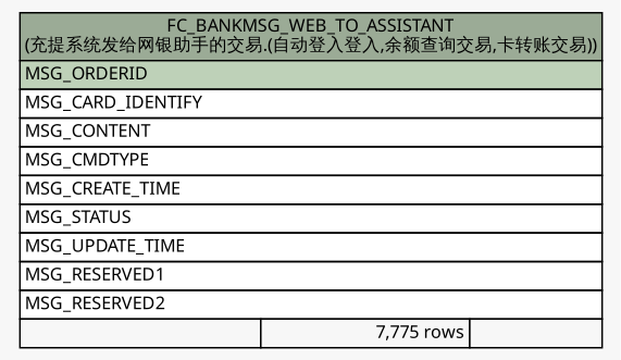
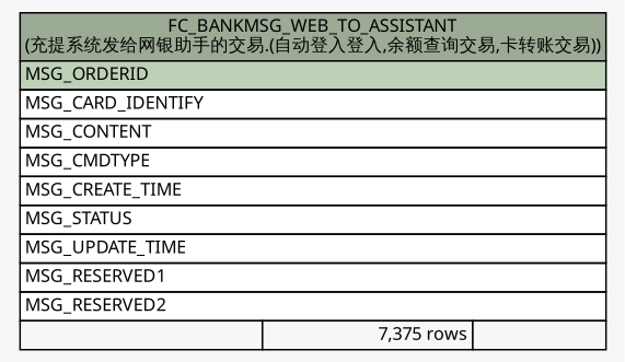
  digraph {
    bgcolor="#f7f7f7"
    fontname="Microsoft YaHei"
    fontsize=11
    nodesep=0.18
    rankdir=RL
    ranksep=0.46
-   n1 [fontname="Microsoft YaHei" fontsize=11 label=<     <TABLE BORDER="0" CELLBORDER="1" CELLSPACING="0" BGCOLOR="#ffffff">       <TR><TD COLSPAN="3" BGCOLOR="#9bab96" ALIGN="CENTER">FC_BANKMSG_WEB_TO_ASSISTANT<br/>(充提系统发给网银助手的交易.(自动登入登入,余额查询交易,卡转账交易))</TD></TR>       <TR><TD PORT="MSG_ORDERID" COLSPAN="3" BGCOLOR="#bed1b8" ALIGN="LEFT">MSG_ORDERID</TD></TR>       <TR><TD PORT="MSG_CARD_IDENTIFY" COLSPAN="3" ALIGN="LEFT">MSG_CARD_IDENTIFY</TD></TR>       <TR><TD PORT="MSG_CONTENT" COLSPAN="3" ALIGN="LEFT">MSG_CONTENT</TD></TR>       <TR><TD PORT="MSG_CMDTYPE" COLSPAN="3" ALIGN="LEFT">MSG_CMDTYPE</TD></TR>       <TR><TD PORT="MSG_CREATE_TIME" COLSPAN="3" ALIGN="LEFT">MSG_CREATE_TIME</TD></TR>       <TR><TD PORT="MSG_STATUS" COLSPAN="3" ALIGN="LEFT">MSG_STATUS</TD></TR>       <TR><TD PORT="MSG_UPDATE_TIME" COLSPAN="3" ALIGN="LEFT">MSG_UPDATE_TIME</TD></TR>       <TR><TD PORT="MSG_RESERVED1" COLSPAN="3" ALIGN="LEFT">MSG_RESERVED1</TD></TR>       <TR><TD PORT="MSG_RESERVED2" COLSPAN="3" ALIGN="LEFT">MSG_RESERVED2</TD></TR>       <TR><TD ALIGN="LEFT" BGCOLOR="#f7f7f7">  </TD><TD ALIGN="RIGHT" BGCOLOR="#f7f7f7">7,775 rows</TD><TD ALIGN="RIGHT" BGCOLOR="#f7f7f7">  </TD></TR>     </TABLE>> shape=plaintext]
+   n1 [fontname="Microsoft YaHei" fontsize=11 label=<     <TABLE BORDER="0" CELLBORDER="1" CELLSPACING="0" BGCOLOR="#ffffff">       <TR><TD COLSPAN="3" BGCOLOR="#9bab96" ALIGN="CENTER">FC_BANKMSG_WEB_TO_ASSISTANT<br/>(充提系统发给网银助手的交易.(自动登入登入,余额查询交易,卡转账交易))</TD></TR>       <TR><TD PORT="MSG_ORDERID" COLSPAN="3" BGCOLOR="#bed1b8" ALIGN="LEFT">MSG_ORDERID</TD></TR>       <TR><TD PORT="MSG_CARD_IDENTIFY" COLSPAN="3" ALIGN="LEFT">MSG_CARD_IDENTIFY</TD></TR>       <TR><TD PORT="MSG_CONTENT" COLSPAN="3" ALIGN="LEFT">MSG_CONTENT</TD></TR>       <TR><TD PORT="MSG_CMDTYPE" COLSPAN="3" ALIGN="LEFT">MSG_CMDTYPE</TD></TR>       <TR><TD PORT="MSG_CREATE_TIME" COLSPAN="3" ALIGN="LEFT">MSG_CREATE_TIME</TD></TR>       <TR><TD PORT="MSG_STATUS" COLSPAN="3" ALIGN="LEFT">MSG_STATUS</TD></TR>       <TR><TD PORT="MSG_UPDATE_TIME" COLSPAN="3" ALIGN="LEFT">MSG_UPDATE_TIME</TD></TR>       <TR><TD PORT="MSG_RESERVED1" COLSPAN="3" ALIGN="LEFT">MSG_RESERVED1</TD></TR>       <TR><TD PORT="MSG_RESERVED2" COLSPAN="3" ALIGN="LEFT">MSG_RESERVED2</TD></TR>       <TR><TD ALIGN="LEFT" BGCOLOR="#f7f7f7">  </TD><TD ALIGN="RIGHT" BGCOLOR="#f7f7f7">7,375 rows</TD><TD ALIGN="RIGHT" BGCOLOR="#f7f7f7">  </TD></TR>     </TABLE>> shape=plaintext]
  }
